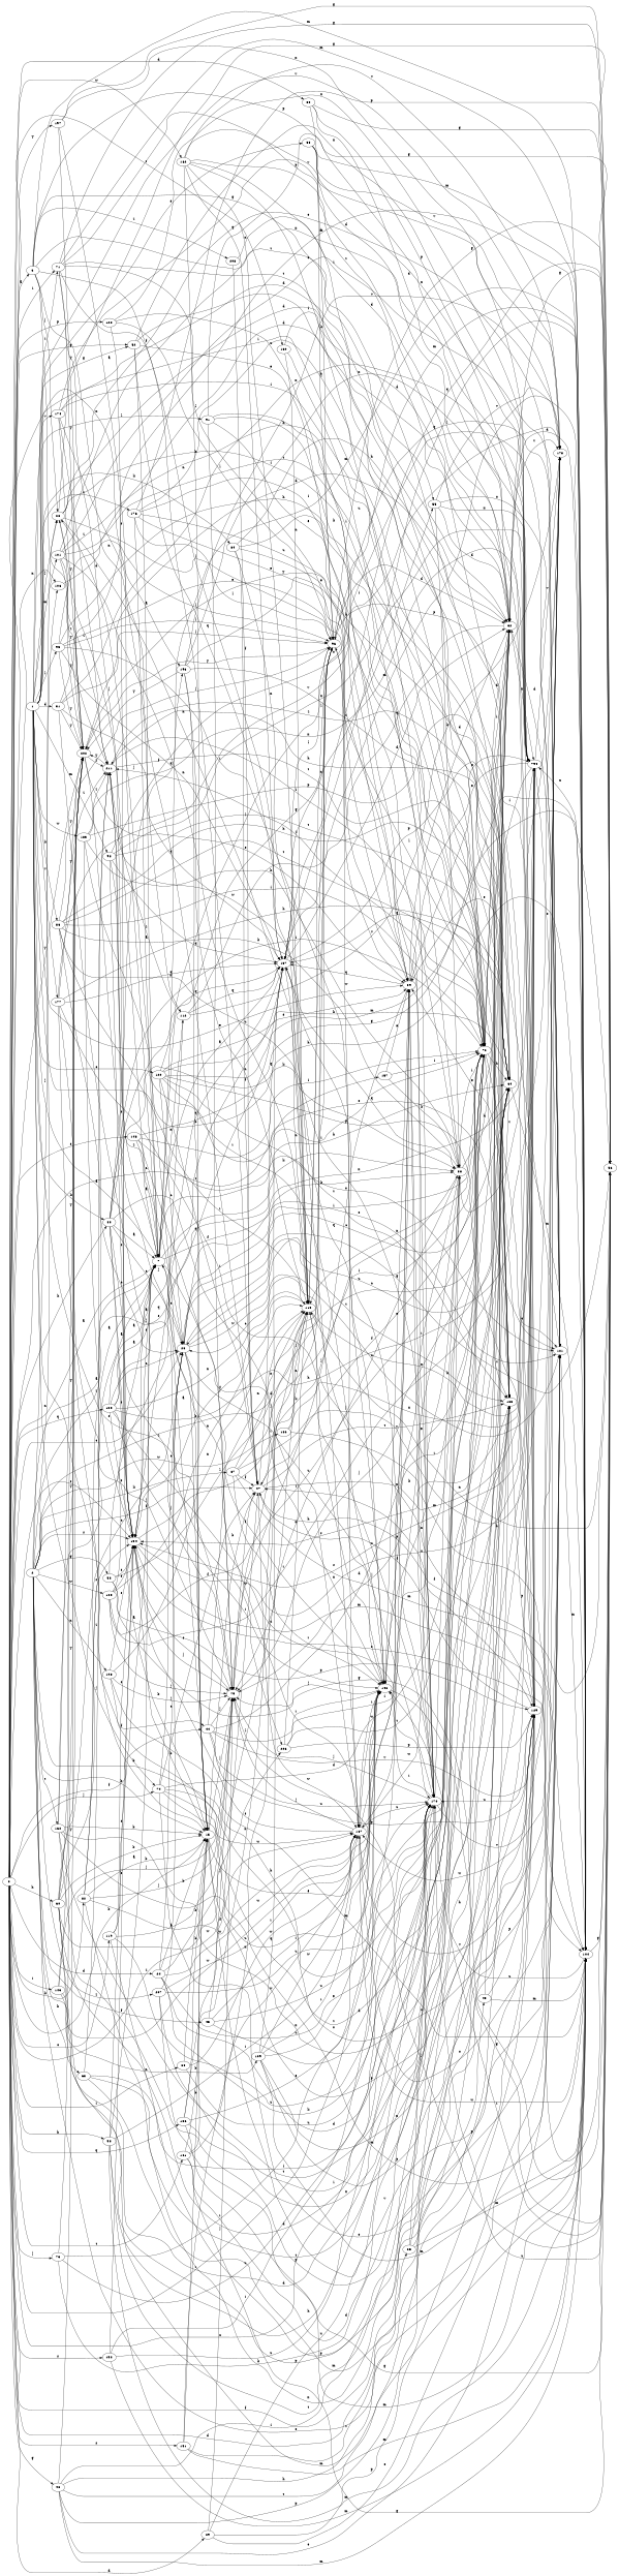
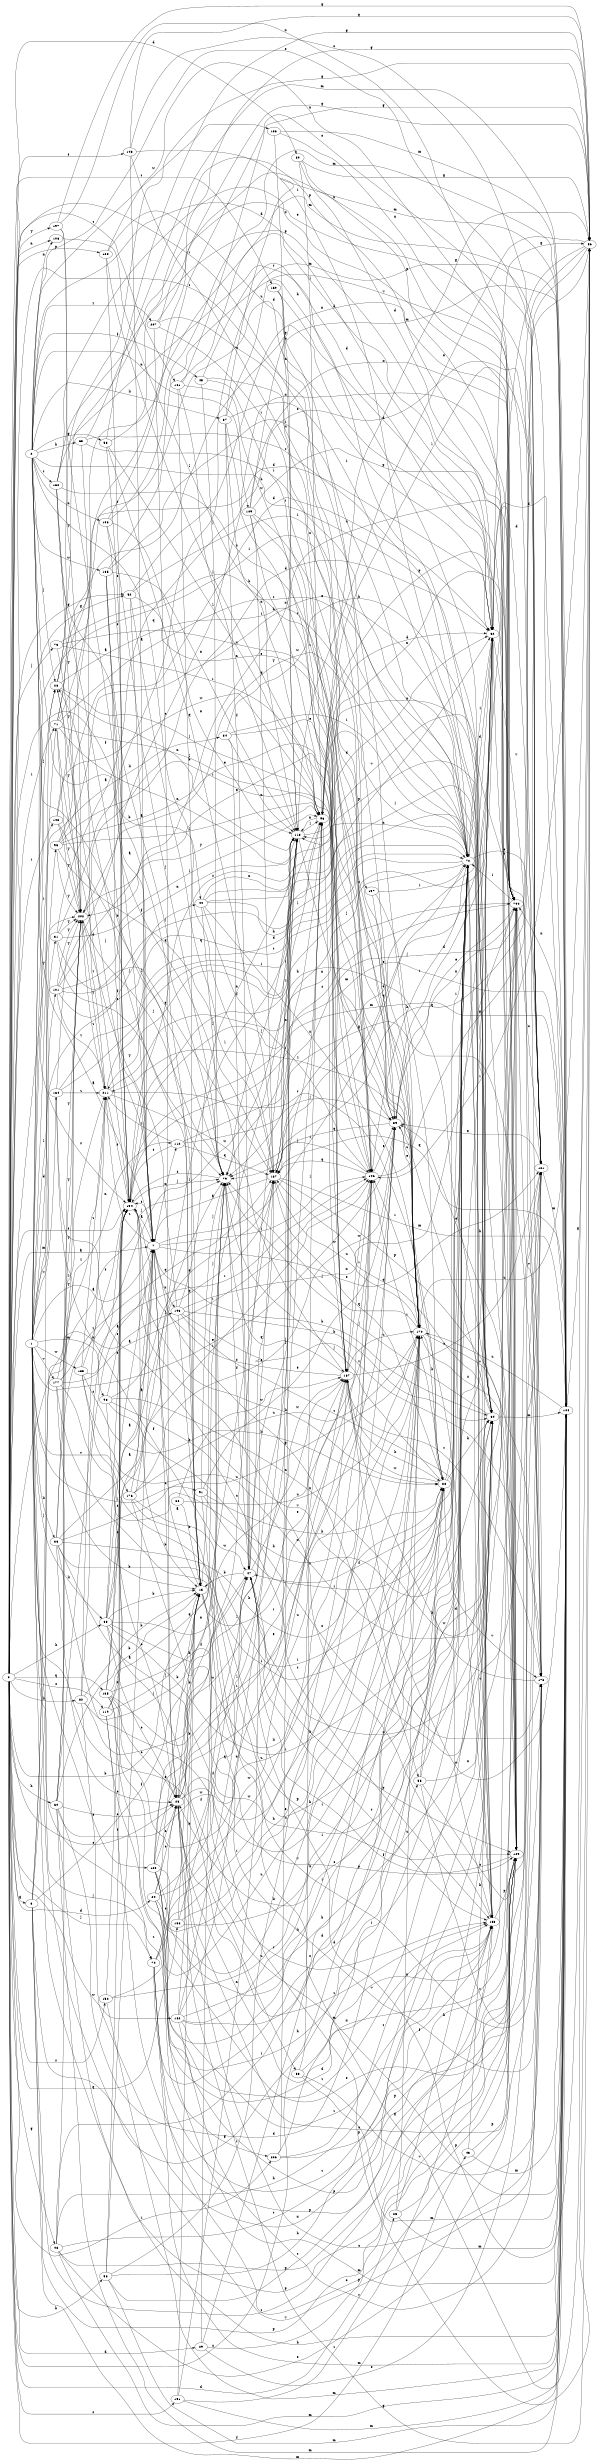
  strict digraph {
    rankdir=LR
    0
    3
    7
    15
    23
    24
    25
    29
    30
    43
    44
    48
    52
    58
    60
    68
    71
    73
    74
    82
    83
    106
    119
    128
    135
    136
    143
    146
    148
    151
    152
    154
    157
    160
    161
    170
    182
    193
    197
    202
    206
    n42 [label=28]
    104
    47
    55
    112
    129
    163
-   208
    211
    72
    64
    121
    39
    178
    79
    56
    88
    n59 [label=794]
    32
    96
    187
    113
    137
    1
    31
    38
    84
    86
    91
    95
    98
    101
    120
-   174
+   174 [label=164]
    176
    177
    183
    2
    45
    53
    63
    87
    108
    109
    162
    185
    186
    207
    0 -> 3 [label=a]
    0 -> 7 [label=a]
    0 -> 15 [label=b]
    0 -> 23 [label=c]
    0 -> 24 [label=d]
    0 -> 25 [label=d]
    0 -> 29 [label=d]
    0 -> 30 [label=d]
    0 -> 43 [label=f]
    0 -> 44 [label=f]
    0 -> 48 [label=g]
    0 -> 52 [label=g]
    0 -> 58 [label=h]
    0 -> 60 [label=h]
-   0 -> 68 [label=i]
    0 -> 71 [label=i]
    0 -> 73 [label=j]
    0 -> 74 [label=j]
    0 -> 82 [label=k]
    0 -> 83 [label=k]
    0 -> 106 [label=n]
    0 -> 119 [label=o]
    0 -> 128 [label=p]
    0 -> 135 [label=q]
    0 -> 136 [label=q]
    0 -> 143 [label=r]
    0 -> 146 [label=r]
    0 -> 148 [label=s]
    0 -> 151 [label=s]
    0 -> 152 [label=s]
    0 -> 154 [label=s]
    0 -> 157 [label=t]
    0 -> 160 [label=t]
    0 -> 161 [label=t]
    0 -> 170 [label=u]
    0 -> 182 [label=w]
    0 -> 193 [label=x]
    0 -> 197 [label=y]
    0 -> 202 [label=y]
    0 -> 206 [label=z]
    3 -> n42 [label=j]
    3 -> 104 [label=m]
    3 -> 47 [label=f]
    3 -> 55 [label=g]
    3 -> 112 [label=n]
    3 -> 129 [label=p]
    3 -> 163 [label=t]
-   3 -> 208 [label=z]
    3 -> 211 [label=z]
    7 -> 23 [label=c]
    7 -> 146 [label=r]
    7 -> 154 [label=s]
    7 -> 193 [label=x]
    7 -> n42 [label=j]
    7 -> 55 [label=g]
    7 -> 112 [label=n]
    7 -> 211 [label=z]
    7 -> 72 [label=i]
    7 -> 64 [label=h]
    7 -> 121 [label=o]
    15 -> 7 [label=a]
    15 -> n42 [label=j]
    15 -> 129 [label=p]
    15 -> 39 [label=e]
    15 -> 178 [label=v]
    15 -> 79 [label=j]
    23 -> 15 [label=b]
    23 -> 146 [label=r]
    23 -> 170 [label=u]
    23 -> 163 [label=t]
    23 -> 72 [label=i]
    23 -> 121 [label=o]
    23 -> 56 [label=g]
    23 -> 88 [label=k]
    23 -> n59 [label=x]
    24 -> 15 [label=b]
    24 -> 23 [label=c]
    24 -> 170 [label=u]
    24 -> 88 [label=k]
    24 -> 32 [label=d]
    24 -> 96 [label=l]
    24 -> 187 [label=w]
    25 -> 170 [label=u]
    25 -> 104 [label=m]
    25 -> 129 [label=p]
    25 -> 64 [label=h]
    29 -> 170 [label=u]
    29 -> 129 [label=p]
    29 -> 121 [label=o]
    29 -> 79 [label=j]
    30 -> 129 [label=p]
    30 -> 56 [label=g]
    30 -> 32 [label=d]
    30 -> 96 [label=l]
    43 -> 104 [label=m]
    43 -> 129 [label=p]
    43 -> 64 [label=h]
    44 -> 146 [label=r]
    44 -> 170 [label=u]
    44 -> 129 [label=p]
    44 -> 178 [label=v]
    44 -> 79 [label=j]
    44 -> 32 [label=d]
    44 -> 113 [label=n]
    48 -> 202 [label=y]
    48 -> 104 [label=m]
    48 -> 129 [label=p]
    48 -> 163 [label=t]
    48 -> 72 [label=i]
    48 -> 64 [label=h]
    48 -> 121 [label=o]
    52 -> 7 [label=a]
    52 -> 72 [label=i]
    52 -> 39 [label=e]
    52 -> n59 [label=x]
    52 -> 137 [label=q]
    58 -> 7 [label=a]
    58 -> 146 [label=r]
    58 -> 154 [label=s]
    58 -> 104 [label=m]
    58 -> 163 [label=t]
    58 -> 64 [label=h]
    60 -> 15 [label=b]
    60 -> 23 [label=c]
    60 -> 154 [label=s]
    60 -> 202 [label=y]
    60 -> 104 [label=m]
    60 -> 129 [label=p]
    60 -> 211 [label=z]
    60 -> 32 [label=d]
    60 -> 187 [label=w]
    68 -> 15 [label=b]
    68 -> 170 [label=u]
    68 -> 187 [label=w]
    71 -> 154 [label=d]
    71 -> 202 [label=y]
    71 -> 104 [label=m]
    71 -> 129 [label=p]
    71 -> 163 [label=t]
    71 -> 56 [label=g]
    71 -> 96 [label=l]
    71 -> 113 [label=n]
    73 -> 146 [label=r]
    73 -> 170 [label=u]
    73 -> 202 [label=y]
    73 -> 88 [label=k]
    74 -> 23 [label=c]
    74 -> 104 [label=m]
    74 -> 47 [label=f]
    74 -> 163 [label=t]
    74 -> 121 [label=o]
    74 -> 32 [label=d]
    74 -> 187 [label=w]
    82 -> 7 [label=a]
    82 -> 15 [label=b]
    82 -> 211 [label=z]
    82 -> 79 [label=j]
    82 -> n59 [label=x]
    82 -> 187 [label=w]
    83 -> 7 [label=a]
    83 -> 15 [label=b]
    83 -> 23 [label=c]
    83 -> 154 [label=s]
    83 -> 104 [label=m]
    83 -> 72 [label=i]
    83 -> 79 [label=j]
    83 -> 88 [label=k]
    83 -> 187 [label=w]
    83 -> 137 [label=q]
    106 -> 96 [label=l]
    119 -> 7 [label=a]
    119 -> 154 [label=s]
    119 -> 170 [label=u]
    119 -> 129 [label=p]
    119 -> 79 [label=j]
    128 -> 154 [label=s]
    128 -> 170 [label=u]
    128 -> n59 [label=x]
    128 -> 96 [label=l]
    135 -> 7 [label=a]
    135 -> 23 [label=c]
    135 -> 146 [label=r]
    135 -> 154 [label=s]
    135 -> 170 [label=u]
    135 -> 64 [label=h]
    135 -> 88 [label=k]
    135 -> 113 [label=n]
    135 -> 137 [label=q]
    136 -> 15 [label=b]
-   136 -> 104 [label=m]
    136 -> 47 [label=f]
    136 -> 72 [label=i]
    136 -> 39 [label=e]
    143 -> 202 [label=y]
    143 -> 79 [label=j]
    143 -> 32 [label=d]
    143 -> 187 [label=w]
    146 -> 39 [label=e]
    146 -> 79 [label=j]
    146 -> 56 [label=g]
    146 -> 187 [label=w]
    146 -> 137 [label=q]
    148 -> 7 [label=a]
    148 -> 72 [label=i]
    148 -> 121 [label=o]
    148 -> 56 [label=g]
    148 -> 187 [label=w]
    151 -> 15 [label=b]
    151 -> 104 [label=m]
    151 -> 163 [label=t]
    151 -> 113 [label=n]
    152 -> 146 [label=r]
    152 -> 154 [label=s]
    152 -> 170 [label=u]
    152 -> 104 [label=m]
    154 -> 7 [label=a]
    154 -> 15 [label=b]
    154 -> 104 [label=m]
    154 -> 79 [label=j]
    154 -> 88 [label=k]
    154 -> n59 [label=x]
    157 -> 72 [label=i]
    157 -> 39 [label=e]
    157 -> 88 [label=k]
    160 -> 170 [label=u]
    160 -> 32 [label=d]
    160 -> 113 [label=n]
    161 -> 15 [label=b]
    161 -> 56 [label=g]
    161 -> 32 [label=d]
    161 -> 187 [label=w]
    161 -> 113 [label=n]
    170 -> 146 [label=r]
    170 -> 39 [label=e]
    170 -> 178 [label=v]
    170 -> 79 [label=j]
    170 -> 88 [label=k]
    182 -> 15 [label=b]
    182 -> 163 [label=t]
    182 -> 72 [label=i]
    182 -> 178 [label=v]
    182 -> 88 [label=k]
    182 -> 32 [label=d]
    182 -> 113 [label=n]
    182 -> 137 [label=q]
    193 -> 15 [label=b]
    193 -> 202 [label=y]
    193 -> 163 [label=t]
    193 -> 64 [label=h]
    193 -> 178 [label=v]
    193 -> n59 [label=x]
    193 -> 113 [label=n]
    197 -> 7 [label=a]
    197 -> 202 [label=y]
    197 -> 56 [label=g]
    197 -> n59 [label=x]
    202 -> 211 [label=z]
    202 -> 39 [label=e]
    202 -> 79 [label=j]
    202 -> 32 [label=d]
    206 -> 129 [label=p]
    206 -> 163 [label=t]
    206 -> 72 [label=i]
    206 -> 113 [label=n]
    n42 -> 202 [label=y]
    n42 -> 72 [label=i]
    n42 -> 121 [label=o]
    n42 -> 56 [label=g]
    n42 -> 32 [label=d]
    n42 -> 96 [label=l]
    n42 -> 113 [label=n]
    104 -> 170 [label=u]
    104 -> 56 [label=g]
    104 -> n59 [label=x]
    104 -> 32 [label=d]
    104 -> 187 [label=w]
    104 -> 137 [label=q]
    47 -> 15 [label=b]
    47 -> 129 [label=p]
    47 -> 163 [label=t]
    47 -> n59 [label=x]
    47 -> 96 [label=l]
    47 -> 187 [label=w]
    47 -> 137 [label=q]
    55 -> 121 [label=o]
    55 -> 178 [label=v]
    55 -> 88 [label=k]
    55 -> n59 [label=x]
    55 -> 32 [label=d]
    112 -> 154 [label=s]
    112 -> 104 [label=m]
    112 -> 211 [label=z]
    112 -> 178 [label=v]
    112 -> 137 [label=q]
    129 -> 170 [label=u]
    129 -> 47 [label=f]
    129 -> 39 [label=e]
    129 -> 113 [label=n]
    163 -> 154 [label=s]
    163 -> 129 [label=p]
-   208 -> 47 [label=f]
-   208 -> 32 [label=d]
    211 -> 154 [label=s]
    211 -> 202 [label=y]
    211 -> 163 [label=t]
    211 -> 72 [label=i]
    211 -> 64 [label=h]
    211 -> 187 [label=w]
    72 -> 146 [label=r]
    72 -> 202 [label=y]
    72 -> 47 [label=f]
    72 -> 163 [label=t]
    72 -> 211 [label=z]
    72 -> 64 [label=h]
    72 -> 121 [label=o]
    72 -> 79 [label=j]
    72 -> 32 [label=d]
    72 -> 96 [label=l]
    72 -> 113 [label=n]
    64 -> 23 [label=c]
    64 -> 104 [label=m]
    64 -> 211 [label=z]
    64 -> 79 [label=j]
    64 -> 137 [label=q]
    121 -> 104 [label=m]
    121 -> 39 [label=e]
    121 -> 32 [label=d]
    121 -> 96 [label=l]
    39 -> 170 [label=u]
    39 -> 79 [label=j]
    39 -> n59 [label=x]
    39 -> 32 [label=d]
    39 -> 137 [label=q]
    178 -> 23 [label=c]
    178 -> 187 [label=w]
    79 -> 154 [label=s]
    79 -> 47 [label=f]
    56 -> 146 [label=r]
    56 -> 154 [label=s]
    56 -> 170 [label=u]
    56 -> 47 [label=f]
    56 -> 79 [label=j]
    56 -> 113 [label=n]
    56 -> 137 [label=q]
    88 -> 146 [label=r]
    88 -> 72 [label=i]
    88 -> 64 [label=h]
    88 -> 178 [label=v]
    88 -> 79 [label=j]
    88 -> 187 [label=w]
    88 -> 137 [label=q]
    n59 -> 154 [label=s]
    n59 -> 72 [label=i]
    n59 -> 121 [label=o]
    n59 -> 39 [label=e]
    n59 -> 178 [label=v]
    32 -> 72 [label=i]
    32 -> 178 [label=v]
    32 -> 56 [label=g]
    32 -> n59 [label=x]
    32 -> 137 [label=q]
    96 -> 202 [label=y]
    96 -> 129 [label=p]
    96 -> 56 [label=g]
    96 -> 32 [label=d]
    96 -> 187 [label=w]
    96 -> 113 [label=n]
    187 -> 146 [label=r]
    187 -> 154 [label=s]
    187 -> 170 [label=u]
    187 -> 121 [label=o]
    187 -> 178 [label=v]
    187 -> 79 [label=j]
    187 -> 88 [label=k]
    113 -> 23 [label=c]
    113 -> 154 [label=s]
    113 -> 170 [label=u]
    113 -> 79 [label=j]
    113 -> n59 [label=x]
    113 -> 96 [label=l]
    137 -> 7 [label=a]
    137 -> 170 [label=u]
    137 -> 104 [label=m]
    137 -> 129 [label=p]
    137 -> 32 [label=d]
    137 -> 96 [label=l]
    137 -> 113 [label=n]
    1 -> 7 [label=a]
    1 -> 44 [label=f]
    1 -> 52 [label=g]
    1 -> 71 [label=i]
    1 -> 74 [label=j]
    1 -> 83 [label=k]
    1 -> 206 [label=z]
    1 -> n42 [label=j]
    1 -> 104 [label=h]
    1 -> 72 [label=i]
    1 -> 39 [label=e]
    1 -> 178 [label=v]
    1 -> 31 [label=d]
    1 -> 38 [label=e]
    1 -> 84 [label=k]
    1 -> 86 [label=k]
    1 -> 91 [label=l]
    1 -> 95 [label=l]
    1 -> 98 [label=m]
    1 -> 101 [label=m]
    1 -> 120 [label=o]
    1 -> 174 [label=v]
    1 -> 176 [label=v]
    1 -> 177 [label=v]
    1 -> 183 [label=w]
    31 -> 202 [label=y]
    31 -> 104 [label=m]
    31 -> 79 [label=j]
    31 -> n59 [label=x]
    31 -> 96 [label=l]
    31 -> 137 [label=q]
    38 -> 104 [label=m]
    38 -> 178 [label=v]
    38 -> n59 [label=x]
    38 -> 96 [label=l]
    84 -> 47 [label=f]
    84 -> 72 [label=i]
    84 -> 64 [label=h]
    84 -> 39 [label=e]
    84 -> 113 [label=n]
    86 -> 23 [label=c]
    86 -> 146 [label=r]
    86 -> 170 [label=u]
    86 -> 202 [label=y]
    86 -> 163 [label=t]
    86 -> 72 [label=i]
    86 -> 64 [label=h]
    86 -> 88 [label=k]
    86 -> 96 [label=l]
    91 -> 72 [label=i]
    91 -> 39 [label=e]
    91 -> 79 [label=j]
    91 -> 56 [label=g]
    91 -> 88 [label=k]
    95 -> 146 [label=r]
    95 -> 202 [label=y]
    95 -> 64 [label=h]
    95 -> 39 [label=e]
    95 -> 32 [label=d]
    95 -> 96 [label=l]
    95 -> 137 [label=q]
    98 -> 23 [label=c]
    98 -> 154 [label=s]
    98 -> 163 [label=t]
    98 -> 121 [label=o]
    98 -> n59 [label=x]
    98 -> 137 [label=q]
    101 -> 202 [label=y]
    101 -> 163 [label=t]
    101 -> 211 [label=z]
    101 -> 64 [label=h]
    101 -> 121 [label=o]
    101 -> n59 [label=x]
    101 -> 113 [label=n]
    120 -> 23 [label=c]
    120 -> 104 [label=m]
    120 -> 47 [label=f]
    120 -> 129 [label=p]
    120 -> 163 [label=t]
    120 -> 64 [label=h]
    120 -> 121 [label=o]
    120 -> 39 [label=e]
    120 -> 96 [label=l]
    174 -> 202 [label=y]
    174 -> 47 [label=f]
    174 -> 211 [label=z]
    174 -> 72 [label=i]
    174 -> 178 [label=v]
    174 -> 32 [label=d]
    176 -> 7 [label=a]
    176 -> 170 [label=u]
    176 -> 72 [label=i]
    176 -> 64 [label=h]
    176 -> 39 [label=e]
    176 -> 56 [label=p]
    176 -> 96 [label=l]
    177 -> 15 [label=b]
    177 -> 146 [label=r]
    177 -> 202 [label=y]
    177 -> 64 [label=h]
    177 -> 178 [label=v]
    177 -> 79 [label=j]
    177 -> 137 [label=q]
    183 -> 146 [label=r]
    183 -> 154 [label=s]
    183 -> 129 [label=p]
    183 -> 211 [label=z]
    183 -> 88 [label=k]
    183 -> n59 [label=x]
    2 -> 7 [label=a]
    2 -> 15 [label=b]
    2 -> 106 [label=n]
    2 -> 154 [label=s]
    2 -> n42 [label=j]
    2 -> 47 [label=f]
    2 -> 64 [label=h]
    2 -> 121 [label=o]
    2 -> 32 [label=d]
    2 -> 137 [label=q]
    2 -> 45 [label=f]
    2 -> 53 [label=g]
    2 -> 63 [label=h]
    2 -> 87 [label=k]
    2 -> 108 [label=n]
    2 -> 109 [label=n]
    2 -> 162 [label=t]
    2 -> 185 [label=w]
    2 -> 186 [label=w]
    2 -> 207 [label=z]
    45 -> 146 [label=r]
    45 -> 170 [label=u]
    45 -> 79 [label=j]
    45 -> 32 [label=d]
    53 -> 154 [label=s]
    53 -> 129 [label=p]
    53 -> 56 [label=g]
    53 -> 96 [label=l]
    53 -> 137 [label=q]
    63 -> 104 [label=m]
    63 -> 163 [label=t]
    63 -> 211 [label=z]
    63 -> 72 [label=i]
    87 -> 146 [label=r]
    87 -> 104 [label=m]
    87 -> 47 [label=f]
    87 -> 72 [label=i]
    87 -> 178 [label=v]
    87 -> 113 [label=n]
    108 -> 154 [label=s]
    108 -> 104 [label=m]
    108 -> 121 [label=o]
    108 -> 79 [label=j]
    108 -> 113 [label=n]
    109 -> 146 [label=r]
    109 -> 104 [label=m]
    109 -> 129 [label=p]
    109 -> 39 [label=e]
    109 -> n59 [label=x]
    109 -> 187 [label=w]
    109 -> 137 [label=q]
    162 -> 7 [label=a]
    162 -> 15 [label=b]
    162 -> 170 [label=u]
    162 -> 202 [label=y]
    162 -> 129 [label=p]
    162 -> 163 [label=t]
    162 -> n59 [label=x]
    185 -> 7 [label=a]
    185 -> 154 [label=s]
    185 -> 72 [label=i]
    185 -> 64 [label=h]
    185 -> 79 [label=j]
    185 -> 113 [label=n]
    186 -> 104 [label=m]
    186 -> n59 [label=x]
    186 -> 113 [label=n]
    207 -> 23 [label=c]
    207 -> 146 [label=r]
    207 -> 170 [label=u]
    207 -> 56 [label=g]
    207 -> n59 [label=x]
  }
